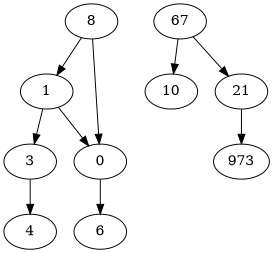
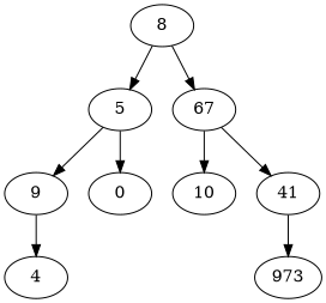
  digraph {
    8
-   5 [label=1]
+   5
    n3 [label=67]
-   3
+   3 [label=9]
    n5 [label=0]
    10
-   21
+   21 [label=41]
    4
-   6
    n10 [label=973]
    8 -> 5
-   8 -> n5
+   8 -> n3
    5 -> 3
    5 -> n5
    n3 -> 10
    n3 -> 21
    3 -> 4
-   n5 -> 6
    21 -> n10
  }
